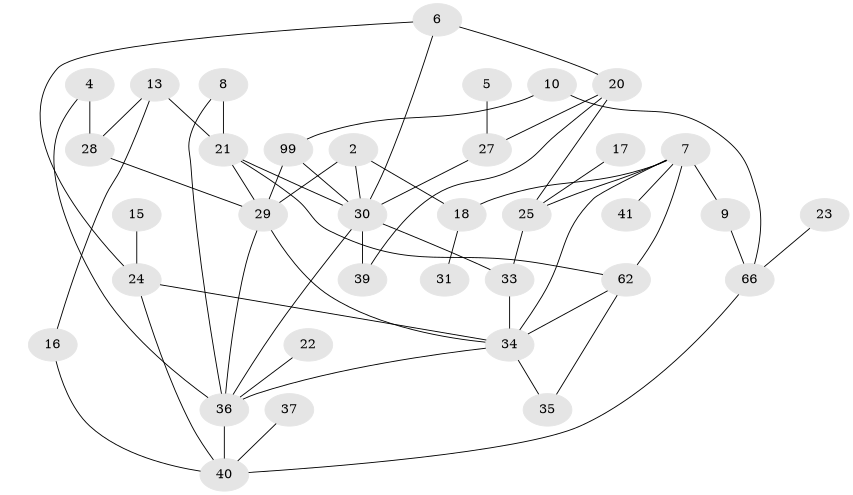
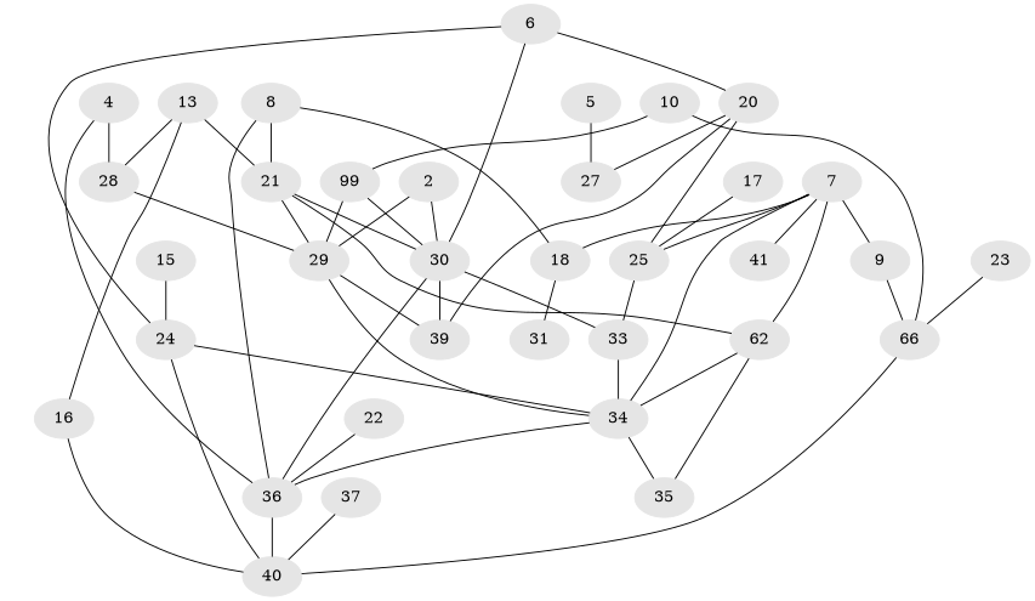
  graph {
    node [color=gray90 style=filled]
    edge [weight=1.0]
    n1 [label=66]
    10
    n3 [label=99]
    2
    29
    30
    34
    39
    36
    33
    4
    28
    40
    5
    27
    6
    20
    24
    25
    7
    9
    18
    n23 [label=62]
    41
    31
    35
    8
    21
    13
    16
    15
    17
    22
    23
    37
    n1 -- 40
    10 -- n1
    10 -- n3
    n3 -- 29
    n3 -- 30
    2 -- 29
    2 -- 30
    29 -- 34
-   29 -- 36
+   29 -- 39
    30 -- 39
    30 -- 36
    30 -- 33 [weight=2.0]
    34 -- 36
    34 -- 35
    36 -- 40
    33 -- 34
    4 -- 36
    4 -- 28
    28 -- 29
    5 -- 27
-   27 -- 30
    6 -- 30
    6 -- 20
    6 -- 24
    20 -- 39
    20 -- 27
    20 -- 25
    24 -- 34
    24 -- 40
    25 -- 33
    7 -- 34
    7 -- 25
    7 -- 9
    7 -- 18
    7 -- n23
    7 -- 41
    9 -- n1
    18 -- 31
    n23 -- 34
    n23 -- 35
    8 -- 36
-   2 -- 18
+   8 -- 18
    8 -- 21
    21 -- 29
    21 -- 30
    21 -- n23
    13 -- 28
    13 -- 21
    13 -- 16
    16 -- 40
    15 -- 24
    17 -- 25
    22 -- 36
    23 -- n1
    37 -- 40
  }
